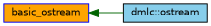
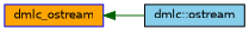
  digraph {
    rankdir=LR
    node [fontname=Helvetica fontsize=10 shape=box style=filled]
-   n1 [color=blue fillcolor=orange height=0.2 label=basic_ostream width=0.4]
+   n1 [color=blue fillcolor=orange height=0.2 label=dmlc_ostream width=0.4]
    n2 [color=black fillcolor=skyblue height=0.2 label="dmlc::ostream" width=0.4]
    n1 -> n2 [color=darkgreen dir=back fontname=Helvetica fontsize=10 labelfontname=Helvetica labelfontsize=10 style=solid]
  }
